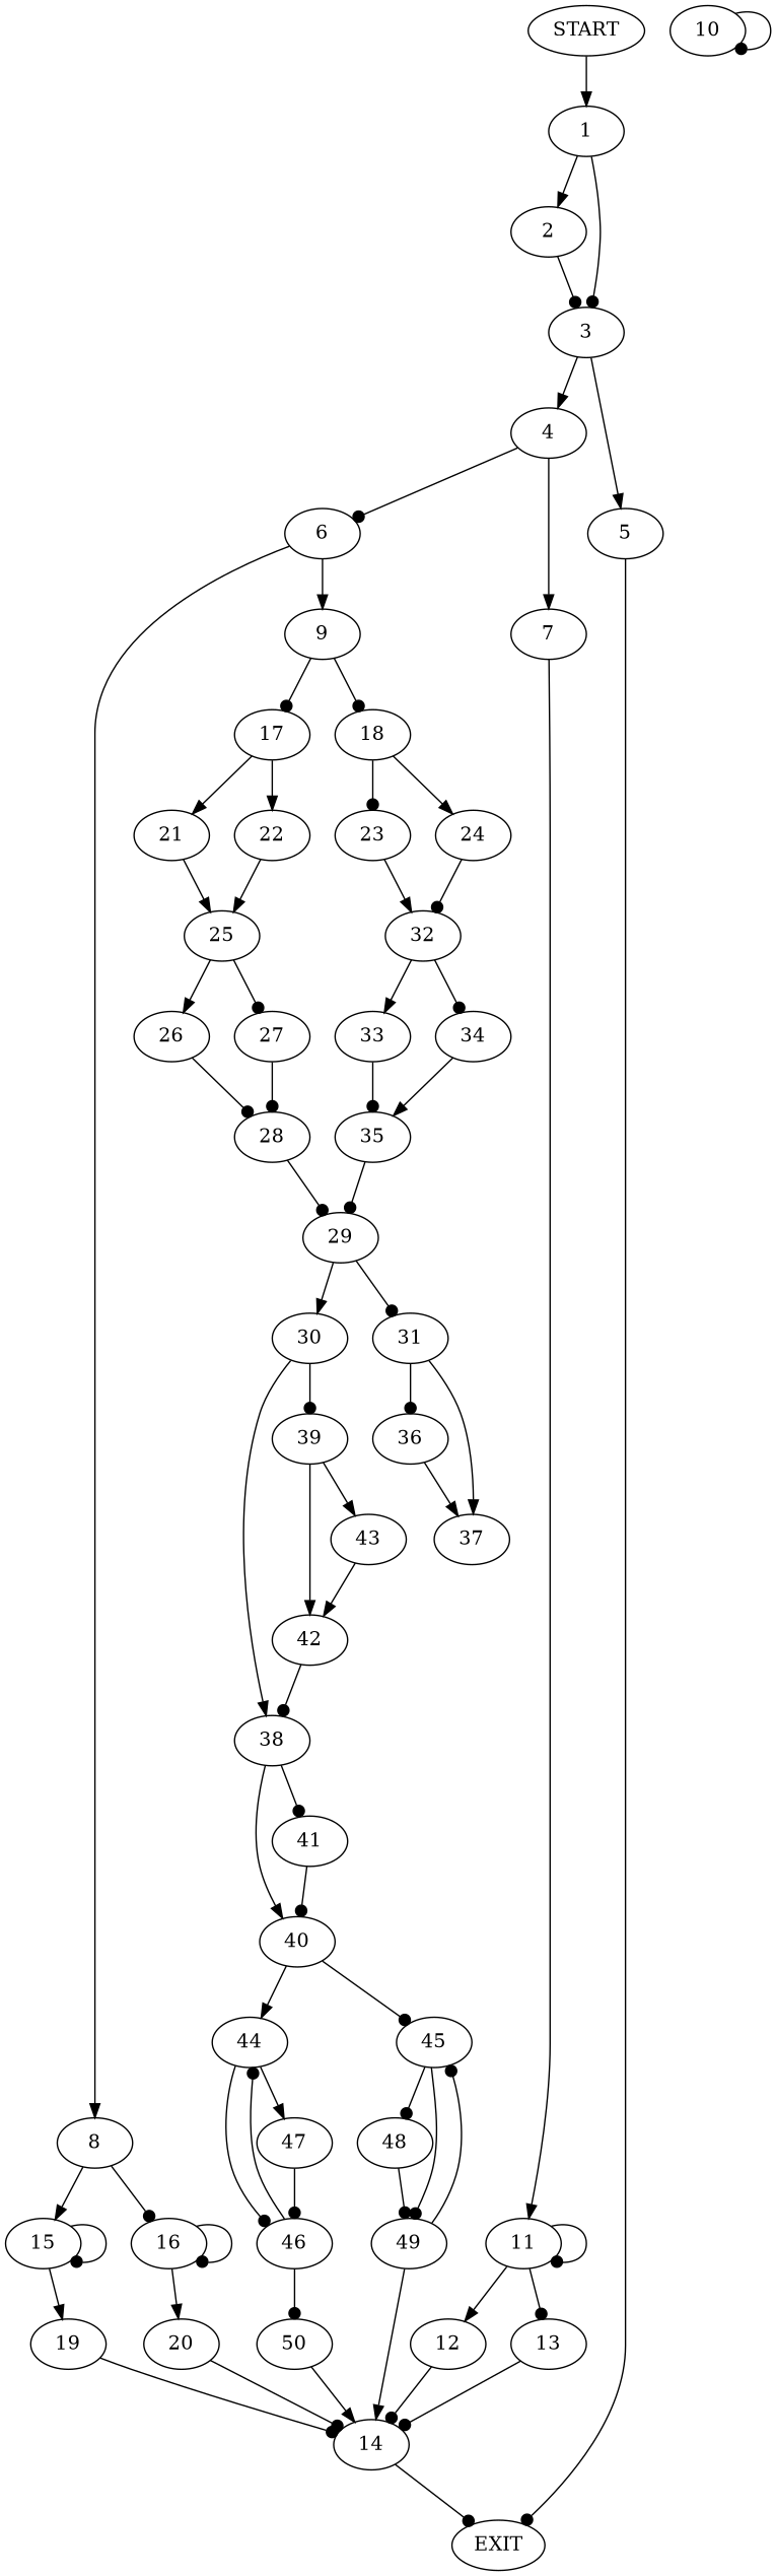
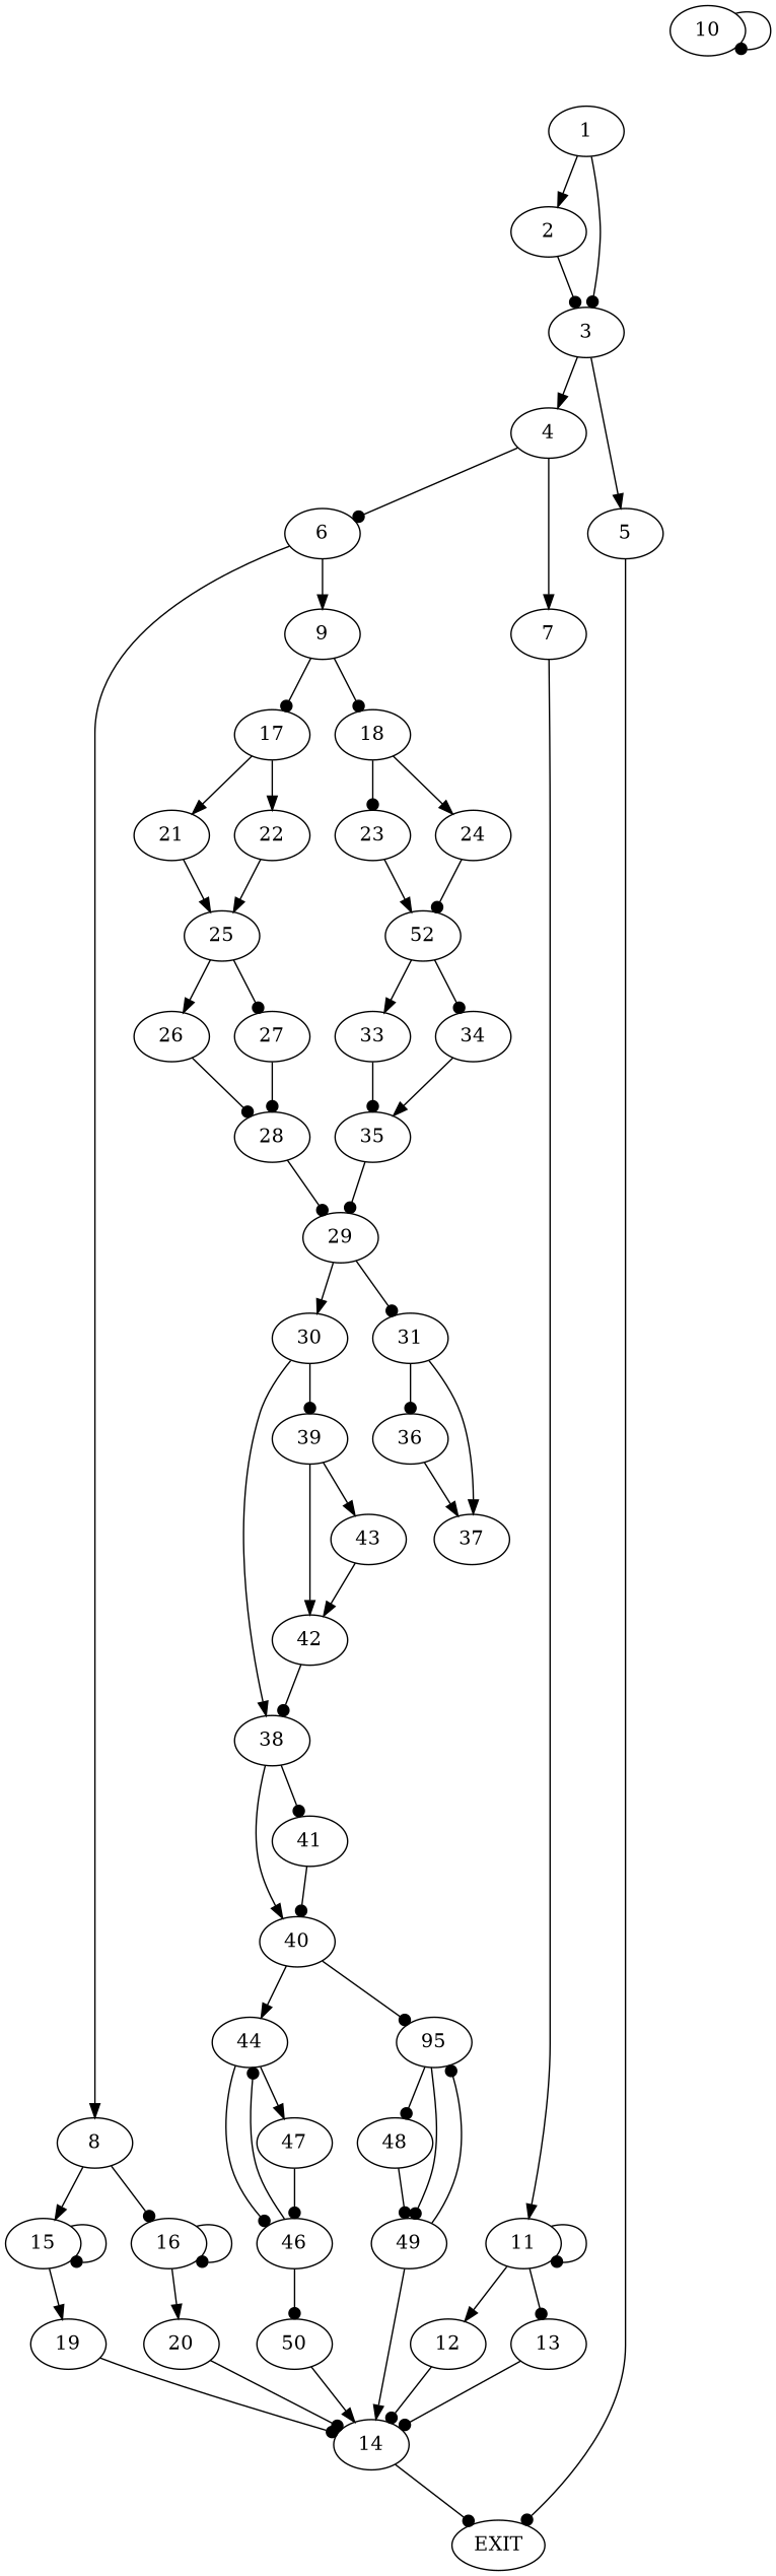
  digraph {
    edge [arrowhead=dot]
-   n1 [label=START]
    1
    2
    3
    n5 [label=EXIT]
    4
    5
    6
    7
    8
    9
    11
    15
    16
    17
    18
    10
    12
    13
    19
    20
    21
    22
    23
    24
    14
    25
-   32
+   32 [label=52]
    26
    27
    33
    34
    28
    29
    30
    31
    38
    39
    36
    37
    40
    41
    42
    43
    35
    44
-   45
+   45 [label=95]
    46
    47
    48
    49
    50
-   n1 -> 1 [arrowhead=normal]
    1 -> 2 [arrowhead=normal]
    1 -> 3
    2 -> 3
    3 -> 4 [arrowhead=normal]
    3 -> 5 [arrowhead=normal]
    4 -> 6
    4 -> 7 [arrowhead=normal]
    5 -> n5
    6 -> 8 [arrowhead=normal]
    6 -> 9 [arrowhead=normal]
    7 -> 11 [arrowhead=normal]
    8 -> 15 [arrowhead=normal]
    8 -> 16
    9 -> 17
    9 -> 18
    11 -> 11
    11 -> 12 [arrowhead=normal]
    11 -> 13
    15 -> 15
    15 -> 19 [arrowhead=normal]
    16 -> 16
    16 -> 20 [arrowhead=normal]
    17 -> 21 [arrowhead=normal]
    17 -> 22 [arrowhead=normal]
    18 -> 23
    18 -> 24 [arrowhead=normal]
    10 -> 10
    12 -> 14
    13 -> 14
    19 -> 14
    20 -> 14
    21 -> 25 [arrowhead=normal]
    22 -> 25 [arrowhead=normal]
    23 -> 32 [arrowhead=normal]
    24 -> 32
    14 -> n5
    25 -> 26 [arrowhead=normal]
    25 -> 27
    32 -> 33 [arrowhead=normal]
    32 -> 34
    26 -> 28
    27 -> 28
    33 -> 35
    34 -> 35 [arrowhead=normal]
    28 -> 29
    29 -> 30 [arrowhead=normal]
    29 -> 31
    30 -> 38 [arrowhead=normal]
    30 -> 39
    31 -> 36
    31 -> 37 [arrowhead=normal]
    38 -> 40 [arrowhead=normal]
    38 -> 41
    39 -> 42 [arrowhead=normal]
    39 -> 43 [arrowhead=normal]
    36 -> 37 [arrowhead=normal]
    40 -> 44 [arrowhead=normal]
    40 -> 45
    41 -> 40
    42 -> 38
    43 -> 42 [arrowhead=normal]
    35 -> 29
    44 -> 46
    44 -> 47 [arrowhead=normal]
    45 -> 48
    45 -> 49
    46 -> 44
    46 -> 50
    47 -> 46
    48 -> 49
    49 -> 14 [arrowhead=normal]
    49 -> 45
    50 -> 14 [arrowhead=normal]
  }
